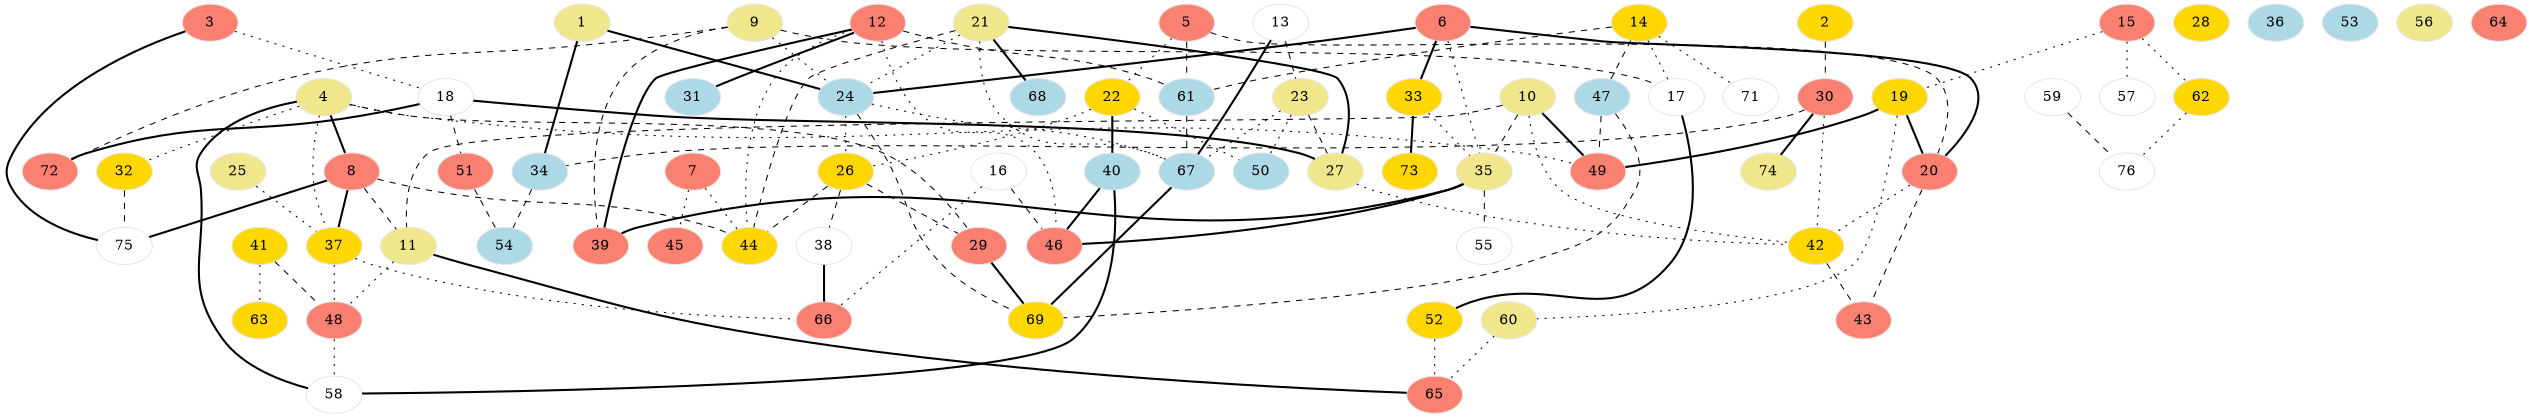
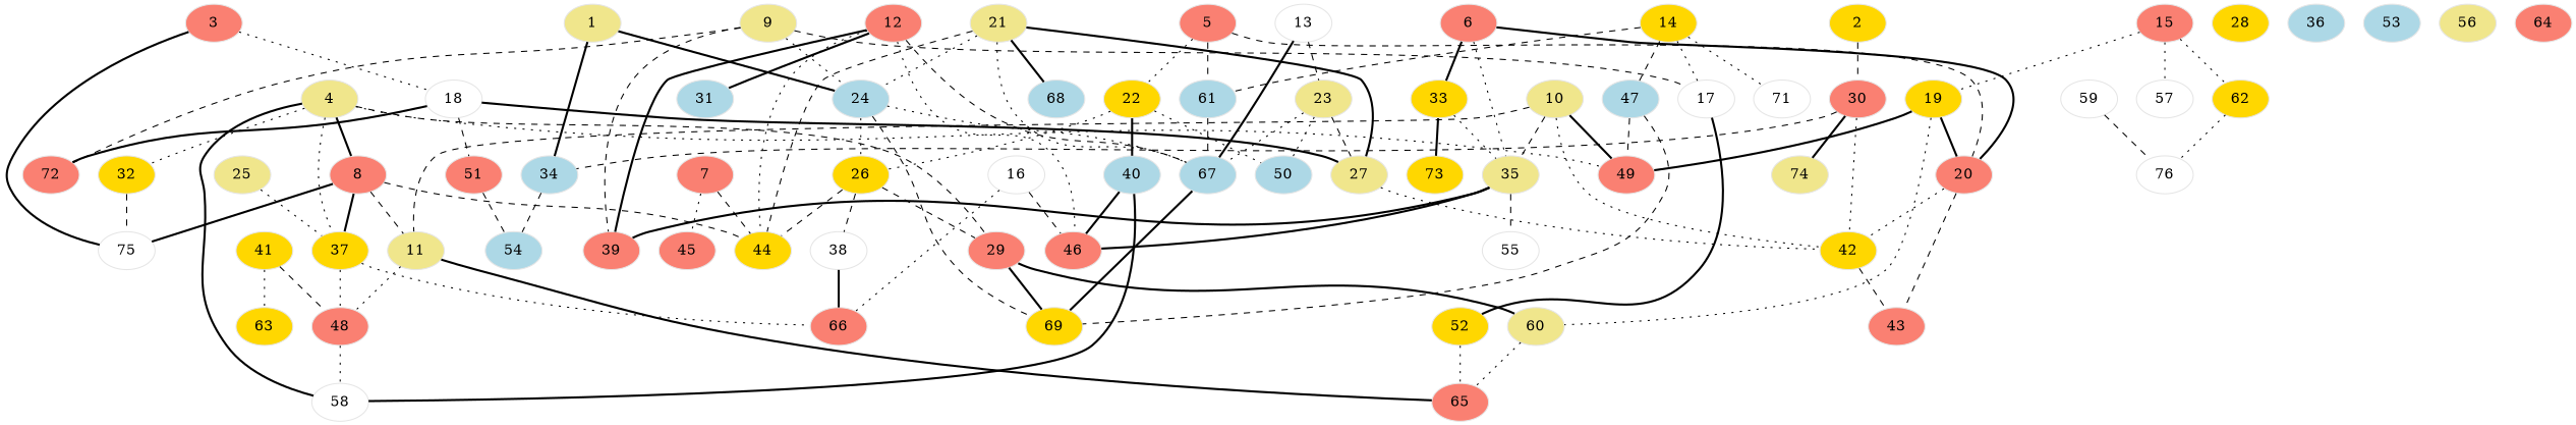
  graph {
    node [color=gray90 fillcolor=salmon style=filled]
    edge [style=dotted]
    1 [fillcolor=khaki]
    24 [fillcolor=lightblue]
    34 [fillcolor=lightblue]
    67 [fillcolor=lightblue]
    26 [fillcolor=gold]
    69 [fillcolor=gold]
    54 [fillcolor=lightblue]
    2 [fillcolor=gold]
    30
    42 [fillcolor=gold]
    74 [fillcolor=khaki]
    18 [fillcolor=white]
    3
    75 [fillcolor=white]
    72
    27 [fillcolor=khaki]
    51
    4 [fillcolor=khaki]
    8
    29
    32 [fillcolor=gold]
    37 [fillcolor=gold]
    49
    58 [fillcolor=white]
    44 [fillcolor=gold]
    11 [fillcolor=khaki]
    60 [fillcolor=khaki]
    48
    66
    5
    20
    22 [fillcolor=gold]
    61 [fillcolor=lightblue]
    43
    40 [fillcolor=lightblue]
    50 [fillcolor=lightblue]
    6
    33 [fillcolor=gold]
    35 [fillcolor=khaki]
    73 [fillcolor=gold]
    39
    46
    55 [fillcolor=white]
    7
    45
    65
    9 [fillcolor=khaki]
    17 [fillcolor=white]
    52 [fillcolor=gold]
    10 [fillcolor=khaki]
    12
    31 [fillcolor=lightblue]
    13 [fillcolor=white]
    23 [fillcolor=khaki]
    14 [fillcolor=gold]
    47 [fillcolor=lightblue]
    71 [fillcolor=white]
    19 [fillcolor=gold]
    15
    57 [fillcolor=white]
    62 [fillcolor=gold]
    n62 [fillcolor=white label=76]
    16 [fillcolor=white]
    21 [fillcolor=khaki]
    68 [fillcolor=lightblue]
    38 [fillcolor=white]
    25 [fillcolor=khaki]
    28 [fillcolor=gold]
    36 [fillcolor=lightblue]
    41 [fillcolor=gold]
    63 [fillcolor=gold]
    53 [fillcolor=lightblue]
    56 [fillcolor=khaki]
    59 [fillcolor=white]
    64
    1 -- 24 [style=bold]
    1 -- 34 [style=bold]
    24 -- 67
    24 -- 26
    24 -- 69 [style=dashed]
    34 -- 54 [style=dashed]
    67 -- 69 [style=bold]
    26 -- 29 [style=dashed]
    26 -- 44 [style=dashed]
    26 -- 38 [style=dashed]
    2 -- 30 [style=dashed]
    30 -- 34 [style=dashed]
    30 -- 42
    30 -- 74 [style=bold]
    42 -- 43 [style=dashed]
    18 -- 72 [style=bold]
    18 -- 27 [style=bold]
    18 -- 51 [style=dashed]
    3 -- 18
    3 -- 75 [style=bold]
    27 -- 42
    51 -- 54 [style=dashed]
    4 -- 8 [style=bold]
    4 -- 29 [style=dashed]
    4 -- 32
    4 -- 37
    4 -- 49
    4 -- 58 [style=bold]
    8 -- 75 [style=bold]
    8 -- 37 [style=bold]
    8 -- 44 [style=dashed]
    8 -- 11 [style=dashed]
    29 -- 69 [style=bold]
+   29 -- 60 [style=bold]
    32 -- 75 [style=dashed]
    37 -- 48
    37 -- 66
    11 -- 48
    11 -- 65 [style=bold]
    60 -- 65
    48 -- 58
    5 -- 20 [style=dashed]
    5 -- 22
    5 -- 61 [style=dashed]
    20 -- 42
    20 -- 43 [style=dashed]
    22 -- 26
    22 -- 40 [style=bold]
    22 -- 50
    61 -- 67 [style=dashed]
    40 -- 58 [style=bold]
    40 -- 46 [style=bold]
-   6 -- 24 [style=bold]
    6 -- 20 [style=bold]
    6 -- 33 [style=bold]
    6 -- 35
    33 -- 35
    33 -- 73 [style=bold]
    35 -- 39 [style=bold]
    35 -- 46 [style=bold]
    35 -- 55 [style=dashed]
-   7 -- 44
+   7 -- 44 [style=dashed]
    7 -- 45
    9 -- 24
    9 -- 72 [style=dashed]
    9 -- 39 [style=dashed]
    9 -- 17 [style=dashed]
    17 -- 52 [style=bold]
    52 -- 65
    10 -- 42
    10 -- 49 [style=bold]
    10 -- 11 [style=dashed]
    10 -- 35 [style=dashed]
    12 -- 44
-   12 -- 61 [style=dashed]
+   12 -- 67 [style=dashed]
    12 -- 39 [style=bold]
    12 -- 46
    12 -- 31 [style=bold]
    13 -- 67 [style=bold]
    13 -- 23 [style=dashed]
    23 -- 67
    23 -- 27 [style=dashed]
    23 -- 50
    14 -- 61 [style=dashed]
    14 -- 17
    14 -- 47 [style=dashed]
    14 -- 71
    47 -- 69 [style=dashed]
    47 -- 49 [style=dashed]
    19 -- 49 [style=bold]
    19 -- 60
    19 -- 20 [style=bold]
    15 -- 19
    15 -- 57
    15 -- 62
    62 -- n62
    16 -- 66
    16 -- 46 [style=dashed]
    21 -- 24
    21 -- 67
    21 -- 27 [style=bold]
    21 -- 44 [style=dashed]
    21 -- 68 [style=bold]
    38 -- 66 [style=bold]
    25 -- 37
    41 -- 48 [style=dashed]
    41 -- 63
    59 -- n62 [style=dashed]
  }
